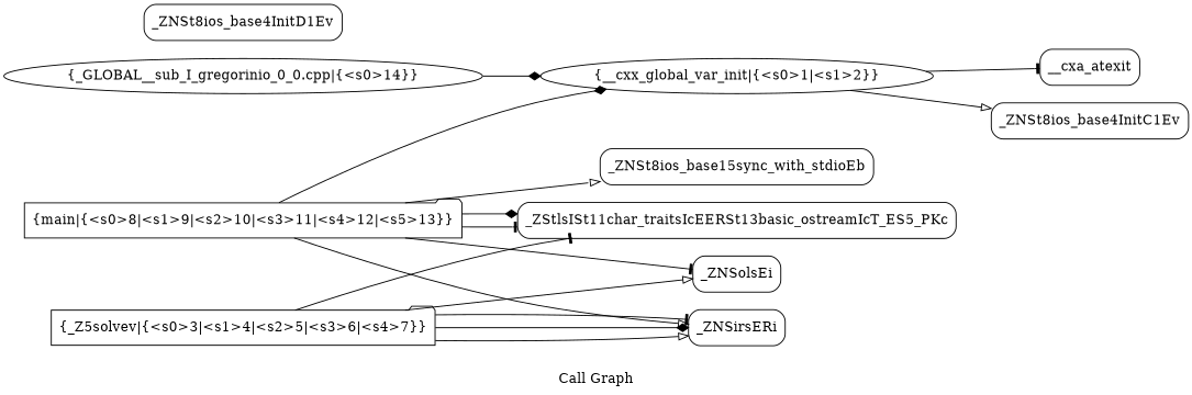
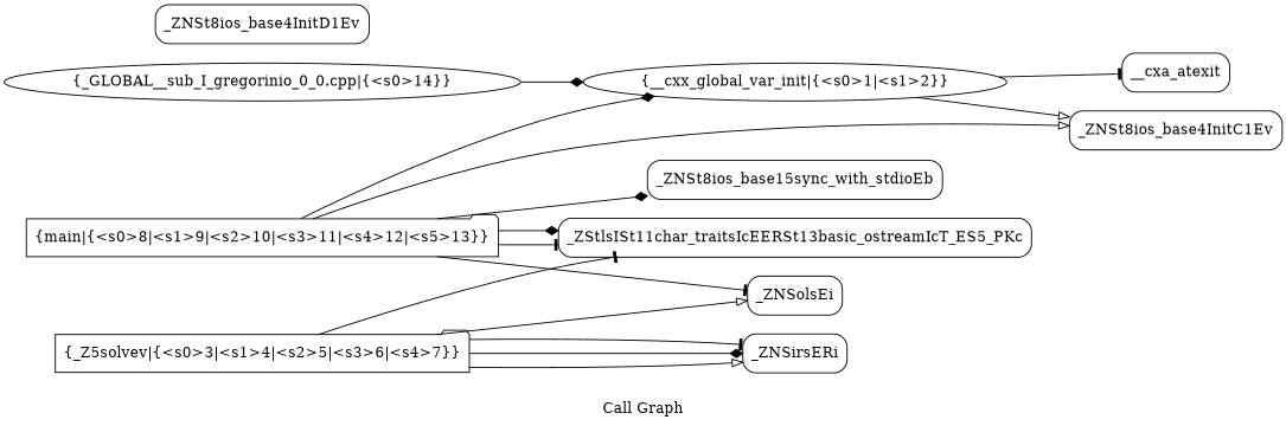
  digraph {
    label="Call Graph"
    rankdir=LR
    node [shape=Mrecord]
    edge [arrowhead=tee color=black tailport=s0]
    n1 [label="{__cxx_global_var_init|{<s0>1|<s1>2}}" shape=ellipse]
    n2 [label="{_ZNSt8ios_base4InitC1Ev}"]
    n3 [label="{__cxa_atexit}"]
    n4 [label="{_ZNSolsEi}"]
    n5 [label="{_ZNSt8ios_base4InitD1Ev}"]
    n6 [label="{_ZNSt8ios_base15sync_with_stdioEb}"]
    n7 [label="{_Z5solvev|{<s0>3|<s1>4|<s2>5|<s3>6|<s4>7}}" shape=folder]
    n8 [label="{_ZNSirsERi}"]
    n9 [label="{_ZStlsISt11char_traitsIcEERSt13basic_ostreamIcT_ES5_PKc}"]
    n10 [label="{main|{<s0>8|<s1>9|<s2>10|<s3>11|<s4>12|<s5>13}}" shape=folder]
    n11 [label="{_GLOBAL__sub_I_gregorinio_0_0.cpp|{<s0>14}}" shape=ellipse]
    n1 -> n2 [arrowhead=onormal]
    n1 -> n3 [tailport=s1]
    n7 -> n4 [arrowhead=onormal tailport=s3]
    n7 -> n8 [arrowhead=onormal]
    n7 -> n8 [arrowhead=diamond tailport=s1]
    n7 -> n8 [tailport=s2]
    n7 -> n9 [tailport=s4]
    n10 -> n1 [arrowhead=diamond tailport=s5]
    n10 -> n4 [tailport=s3]
-   n10 -> n6 [arrowhead=onormal]
-   n10 -> n8 [arrowhead=onormal tailport=s1]
+   n10 -> n6 [arrowhead=diamond]
+   n10 -> n2 [arrowhead=onormal tailport=s1]
    n10 -> n9 [tailport=s2]
    n10 -> n9 [arrowhead=diamond tailport=s4]
    n11 -> n1 [arrowhead=diamond]
  }
